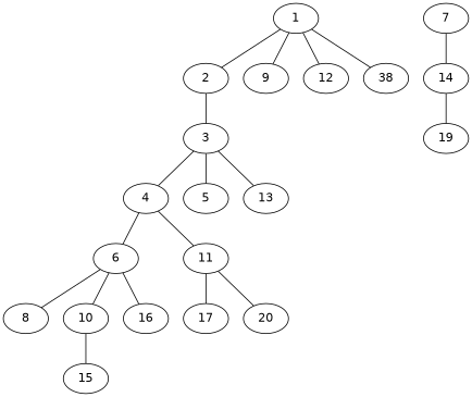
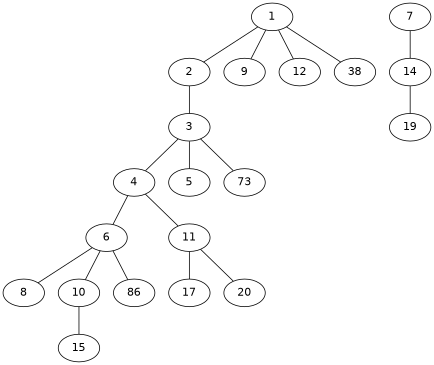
  graph {
    fontname="DejaVu Sans"
    node [fontname="DejaVu Sans"]
    edge [fontname="DejaVu Sans"]
    1
    2
    9
    12
    n5 [label=38]
    3
    4
    5
-   13
+   13 [label=73]
    6
    11
    7
    14
    8
    10
-   16
+   16 [label=86]
    17
    20
    19
    15
    1 -- 2
    1 -- 9
    1 -- 12
    1 -- n5
    2 -- 3
    3 -- 4
    3 -- 5
    3 -- 13
    4 -- 6
    4 -- 11
    6 -- 8
    6 -- 10
    6 -- 16
    11 -- 17
    11 -- 20
    7 -- 14
    14 -- 19
    10 -- 15
  }
